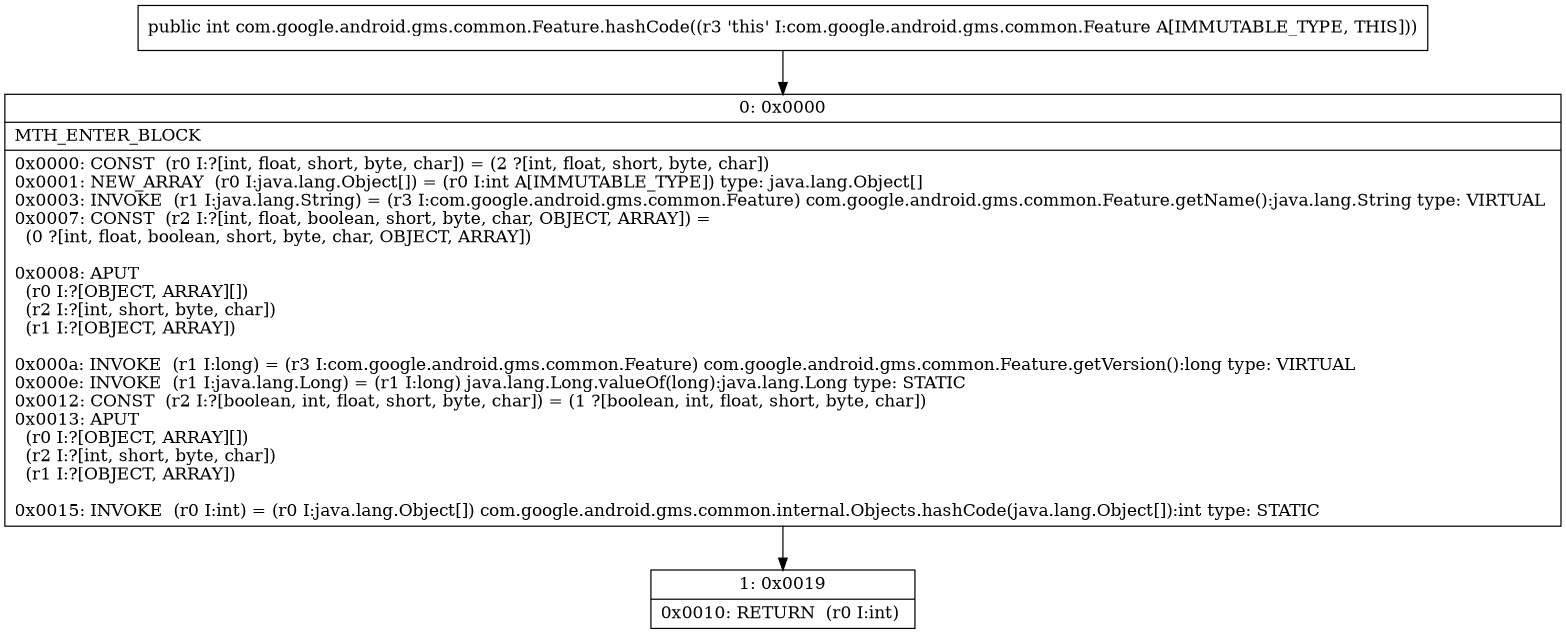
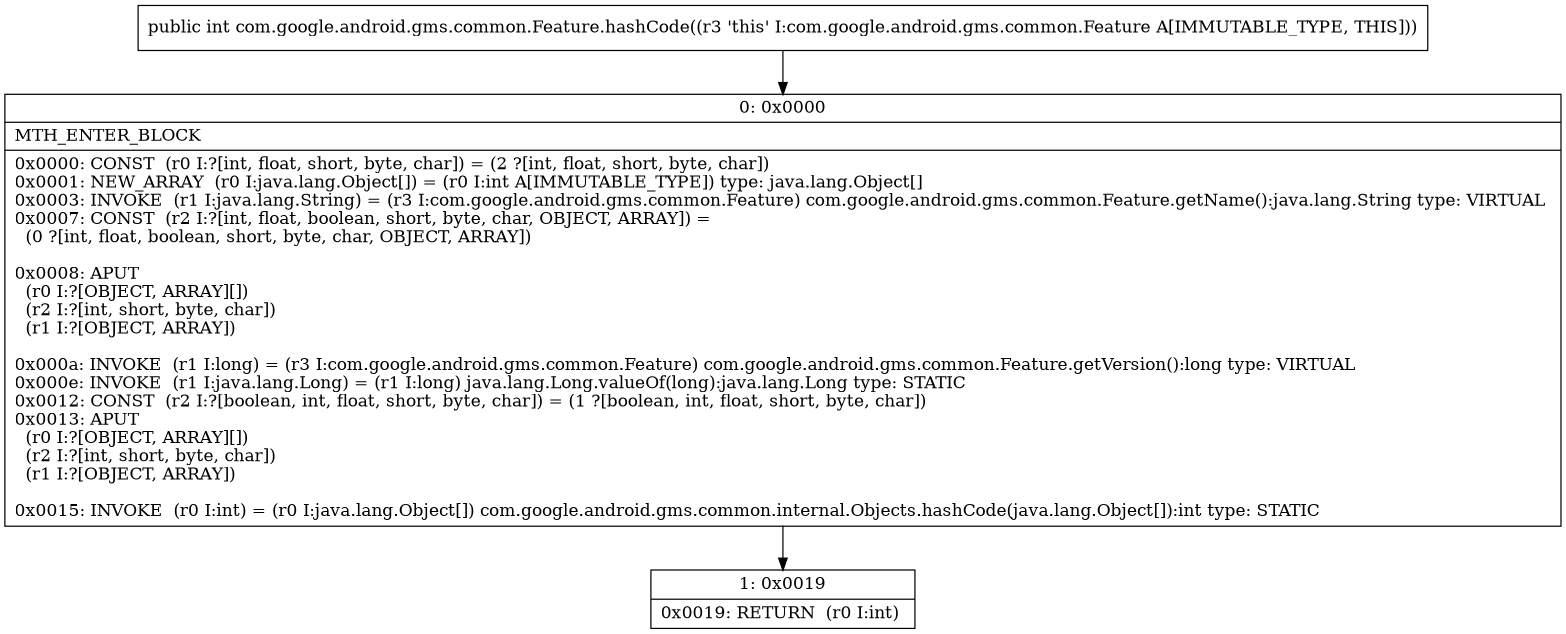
  digraph {
    node [shape=record]
    n1 [label="{0\:\ 0x0000|MTH_ENTER_BLOCK\l|0x0000: CONST  (r0 I:?[int, float, short, byte, char]) = (2 ?[int, float, short, byte, char]) \l0x0001: NEW_ARRAY  (r0 I:java.lang.Object[]) = (r0 I:int A[IMMUTABLE_TYPE]) type: java.lang.Object[] \l0x0003: INVOKE  (r1 I:java.lang.String) = (r3 I:com.google.android.gms.common.Feature) com.google.android.gms.common.Feature.getName():java.lang.String type: VIRTUAL \l0x0007: CONST  (r2 I:?[int, float, boolean, short, byte, char, OBJECT, ARRAY]) = \l  (0 ?[int, float, boolean, short, byte, char, OBJECT, ARRAY])\l \l0x0008: APUT  \l  (r0 I:?[OBJECT, ARRAY][])\l  (r2 I:?[int, short, byte, char])\l  (r1 I:?[OBJECT, ARRAY])\l \l0x000a: INVOKE  (r1 I:long) = (r3 I:com.google.android.gms.common.Feature) com.google.android.gms.common.Feature.getVersion():long type: VIRTUAL \l0x000e: INVOKE  (r1 I:java.lang.Long) = (r1 I:long) java.lang.Long.valueOf(long):java.lang.Long type: STATIC \l0x0012: CONST  (r2 I:?[boolean, int, float, short, byte, char]) = (1 ?[boolean, int, float, short, byte, char]) \l0x0013: APUT  \l  (r0 I:?[OBJECT, ARRAY][])\l  (r2 I:?[int, short, byte, char])\l  (r1 I:?[OBJECT, ARRAY])\l \l0x0015: INVOKE  (r0 I:int) = (r0 I:java.lang.Object[]) com.google.android.gms.common.internal.Objects.hashCode(java.lang.Object[]):int type: STATIC \l}"]
-   n2 [label="{1\:\ 0x0019|0x0010: RETURN  (r0 I:int) \l}"]
+   n2 [label="{1\:\ 0x0019|0x0019: RETURN  (r0 I:int) \l}"]
    n3 [label="{public int com.google.android.gms.common.Feature.hashCode((r3 'this' I:com.google.android.gms.common.Feature A[IMMUTABLE_TYPE, THIS])) }"]
    n1 -> n2
    n3 -> n1
  }
